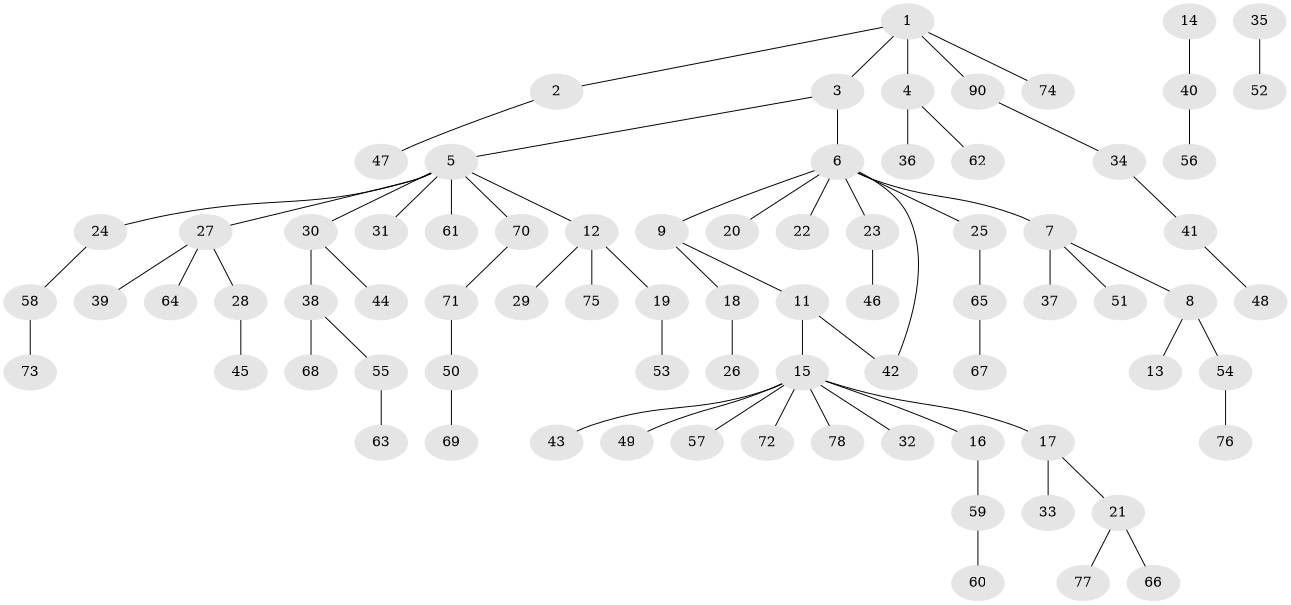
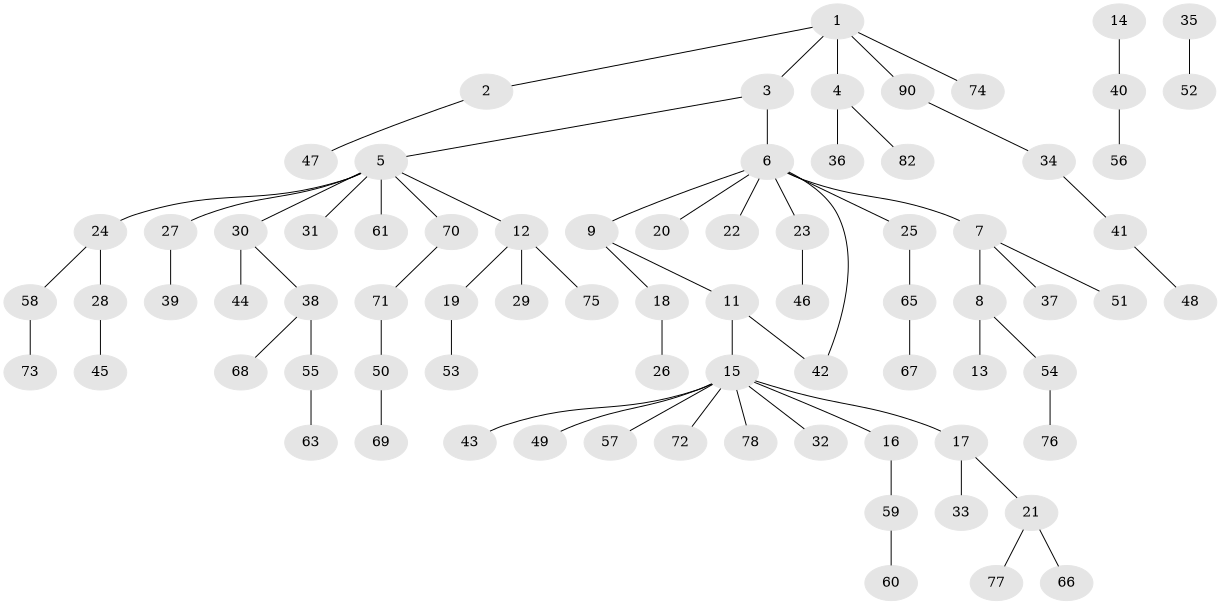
  graph {
    node [color=gray90 style=filled]
    1
    2
    3
    4
    n5 [label=90]
    74
    47
    5
    6
    36
-   62
+   62 [label=82]
    34
    12
    24
    27
    30
    31
    61
    70
    7
    9
    20
    22
    23
    25
    42
    19
    29
    75
    28
    58
    39
-   64
    38
    44
    71
    8
    37
    51
    11
    18
    14
    40
    46
    65
    13
    54
    50
    69
    76
    15
    26
    41
    16
    17
    43
    49
    57
    72
    78
    32
    53
    56
    59
    21
    33
    60
    66
    77
    35
    52
    45
    73
    67
    55
    68
    48
    63
    1 -- 2
    1 -- 3
    1 -- 4
    1 -- n5
    1 -- 74
    2 -- 47
    3 -- 5
    3 -- 6
    4 -- 36
    4 -- 62
    n5 -- 34
    5 -- 12
    5 -- 24
    5 -- 27
    5 -- 30
    5 -- 31
    5 -- 61
    5 -- 70
    6 -- 7
    6 -- 9
    6 -- 20
    6 -- 22
    6 -- 23
    6 -- 25
    6 -- 42
    34 -- 41
    12 -- 19
    12 -- 29
    12 -- 75
-   27 -- 28
+   24 -- 28
    24 -- 58
    27 -- 39
-   27 -- 64
    30 -- 38
    30 -- 44
    70 -- 71
    7 -- 8
    7 -- 37
    7 -- 51
    9 -- 11
    9 -- 18
    23 -- 46
    25 -- 65
    19 -- 53
    28 -- 45
    58 -- 73
    38 -- 55
    38 -- 68
    71 -- 50
    8 -- 13
    8 -- 54
    11 -- 42
    11 -- 15
    18 -- 26
    14 -- 40
    40 -- 56
    65 -- 67
    54 -- 76
    50 -- 69
    15 -- 16
    15 -- 17
    15 -- 43
    15 -- 49
    15 -- 57
    15 -- 72
    15 -- 78
    15 -- 32
    41 -- 48
    16 -- 59
    17 -- 21
    17 -- 33
    59 -- 60
    21 -- 66
    21 -- 77
    35 -- 52
    55 -- 63
  }
